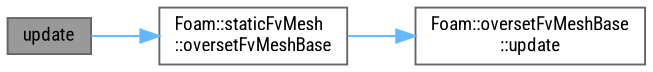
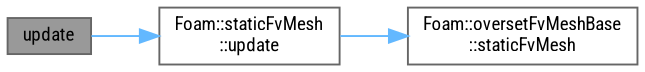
  digraph {
    fontname="Roboto Condensed"
    rankdir=LR
    node [color=grey40 fillcolor=white fontname="Roboto Condensed" fontsize=10 shape=box style=filled]
    edge [color=steelblue1 fontname="Roboto Condensed" fontsize=10 labelfontname=Helvetica labelfontsize=10 style=solid]
    n1 [color=gray40 fillcolor=grey60 fontcolor=black height=0.2 label=update width=0.4]
-   n2 [height=0.2 label="Foam::staticFvMesh\l::oversetFvMeshBase" width=0.4]
-   n3 [height=0.2 label="Foam::oversetFvMeshBase\l::update" width=0.4]
+   n2 [height=0.2 label="Foam::staticFvMesh\l::update" width=0.4]
+   n3 [height=0.2 label="Foam::oversetFvMeshBase\l::staticFvMesh" width=0.4]
    n1 -> n2
    n2 -> n3
  }
